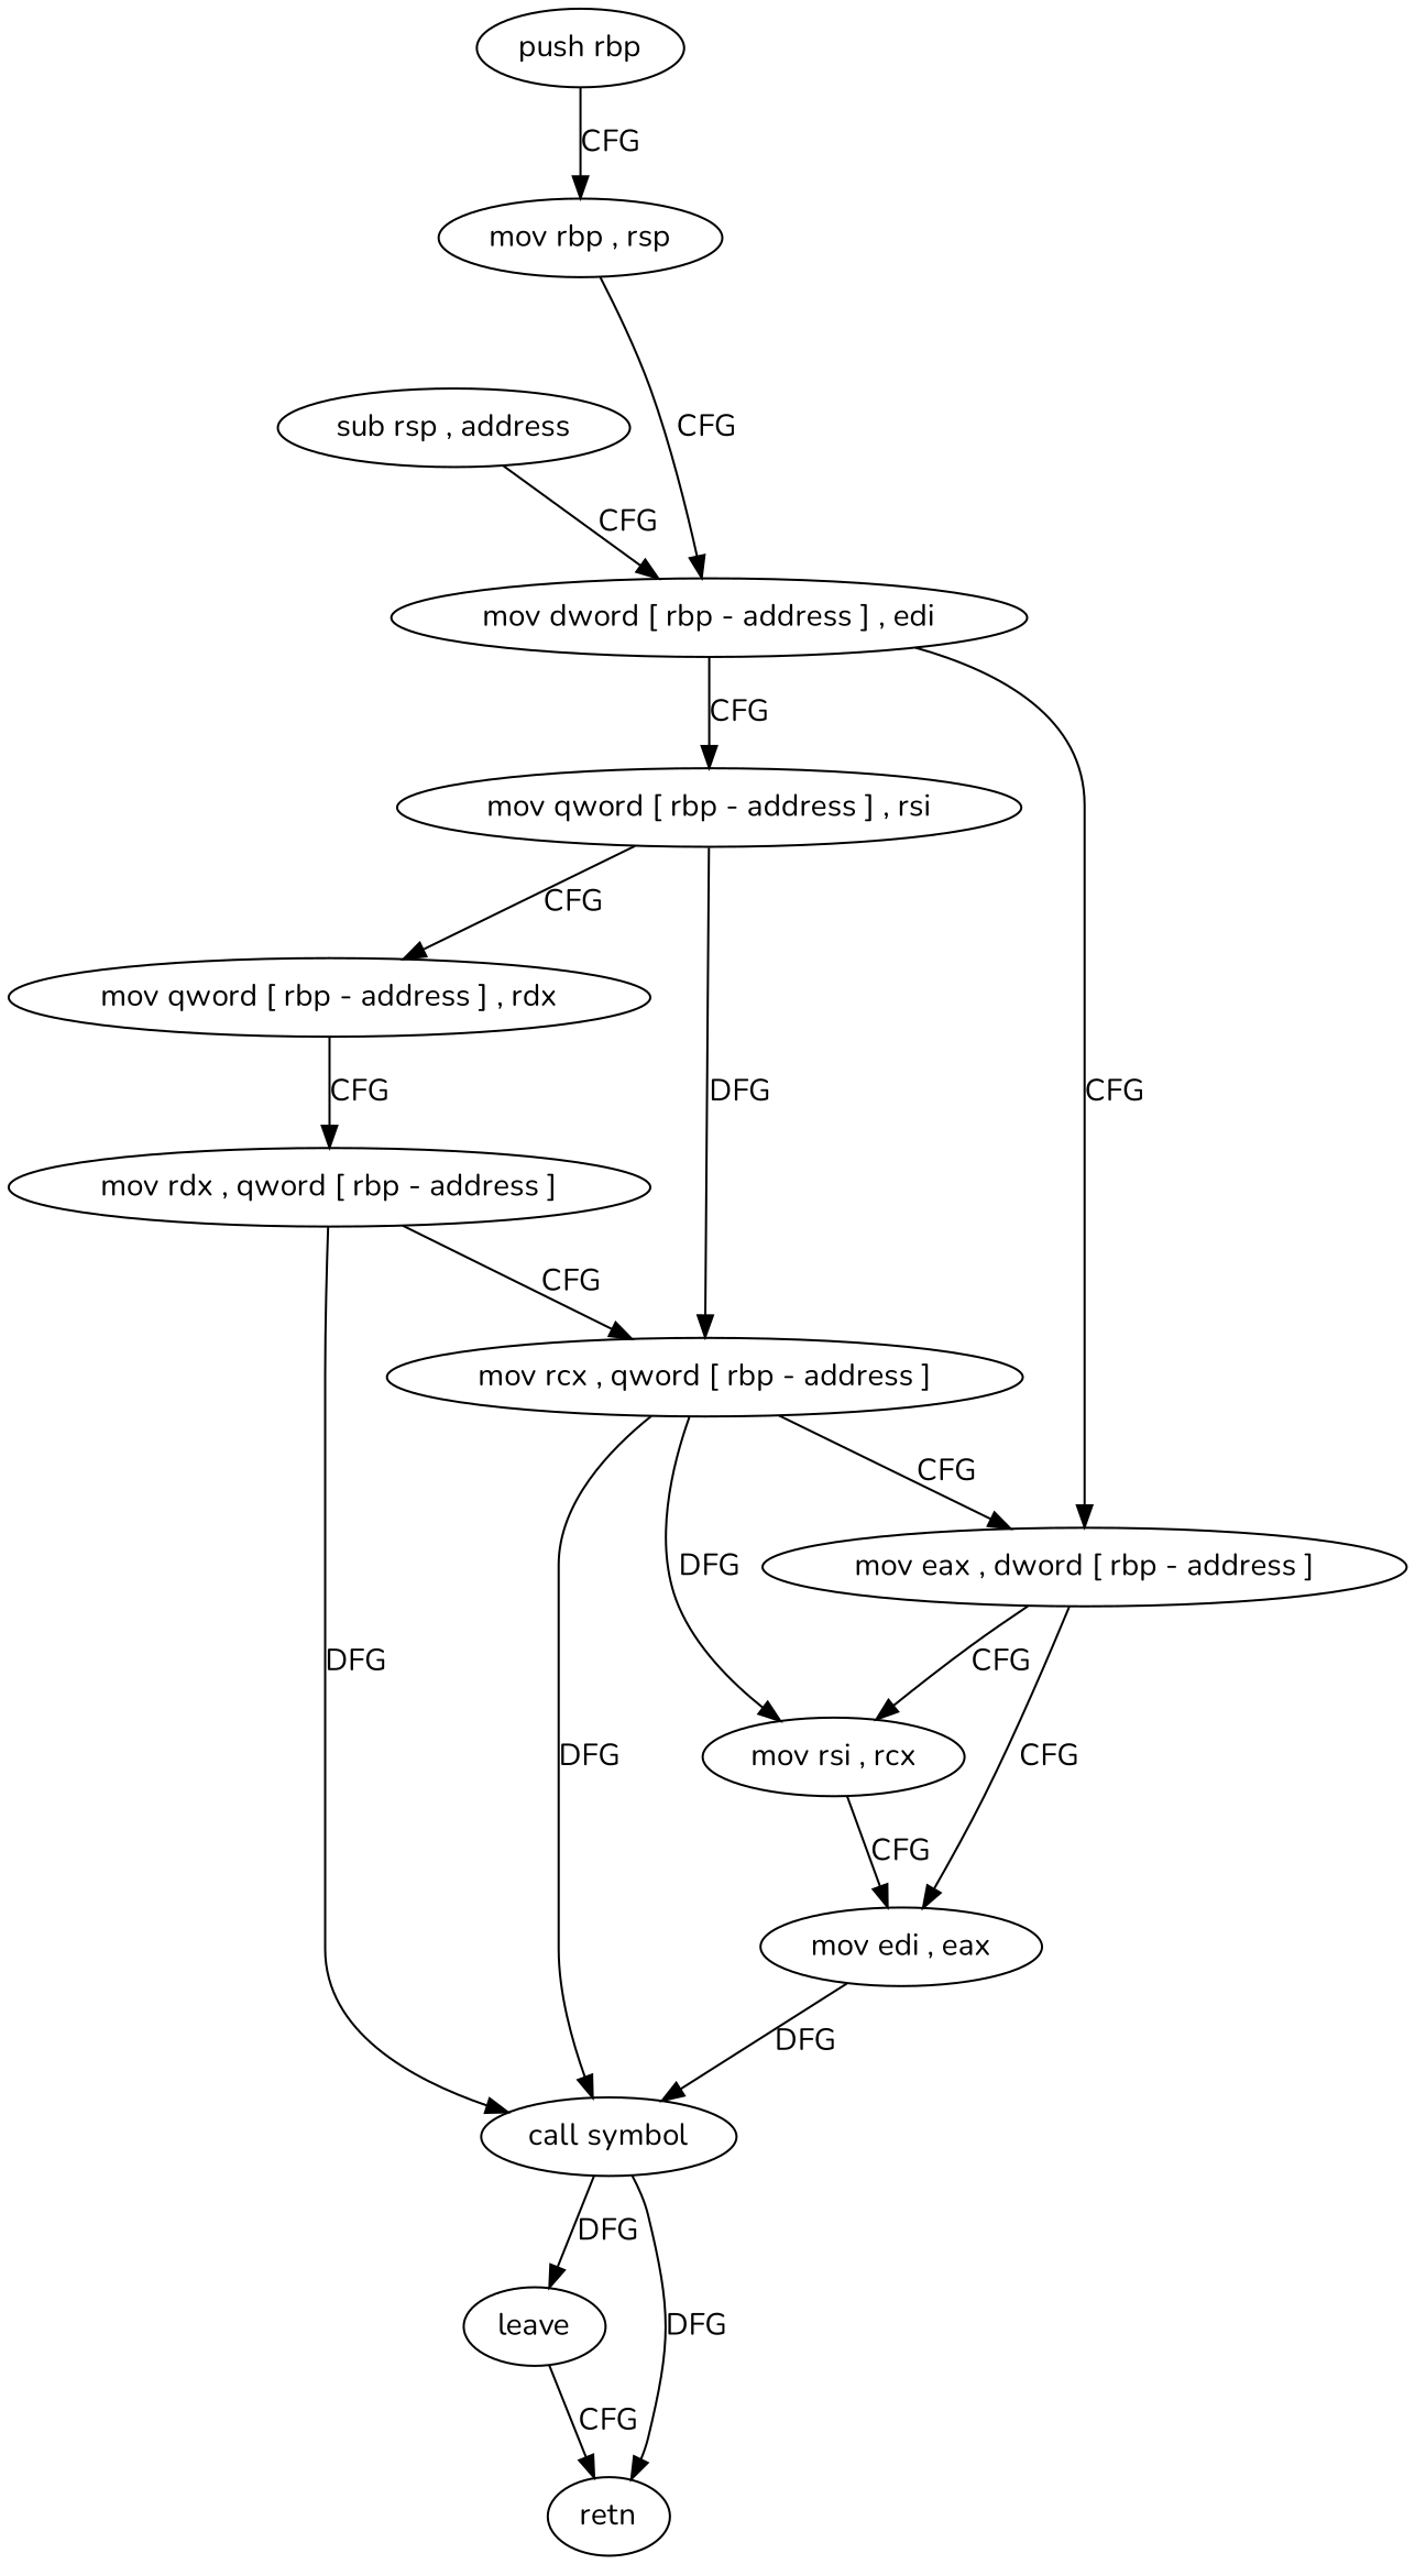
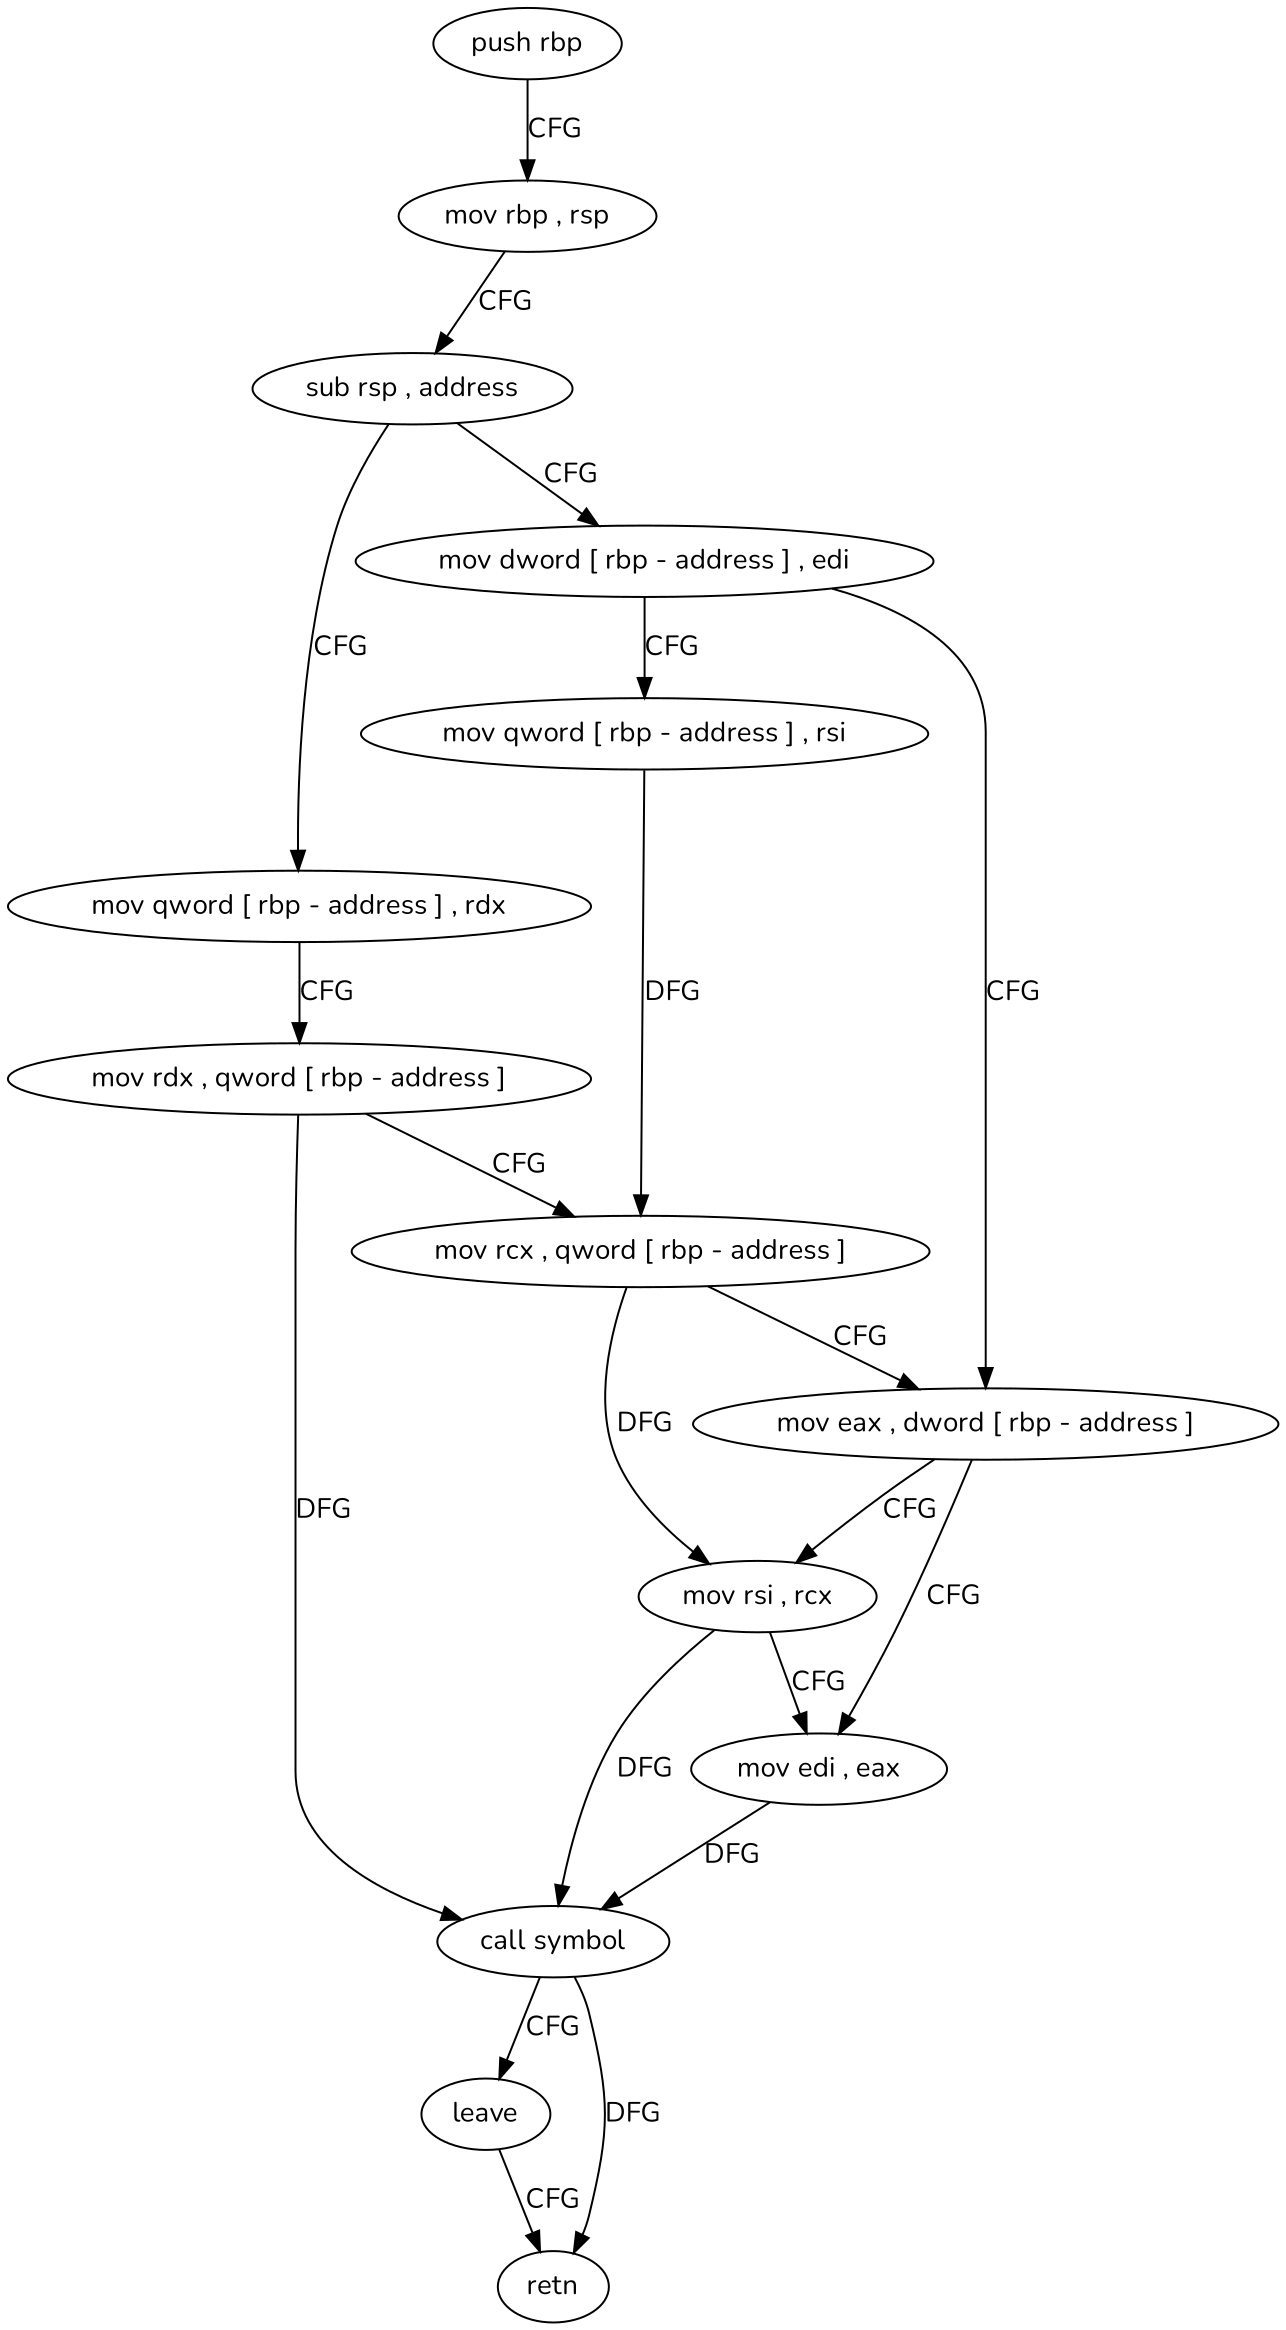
  digraph {
    fontname=Nunito
    node [fontname=Nunito]
    edge [fontname=Nunito]
    n1 [label="push rbp"]
    n2 [label="mov rbp , rsp"]
    n3 [label="sub rsp , address"]
    n4 [label="mov dword [ rbp - address ] , edi"]
    n5 [label="mov qword [ rbp - address ] , rsi"]
    n6 [label="mov eax , dword [ rbp - address ]"]
    n7 [label="mov qword [ rbp - address ] , rdx"]
    n8 [label="mov rcx , qword [ rbp - address ]"]
    n9 [label="mov rsi , rcx"]
    n10 [label="mov edi , eax"]
    n11 [label="mov rdx , qword [ rbp - address ]"]
    n12 [label="call symbol"]
    n13 [label=leave]
    n14 [label=retn]
    n1 -> n2 [label=CFG]
-   n2 -> n4 [label=CFG]
+   n2 -> n3 [label=CFG]
    n3 -> n4 [label=CFG]
    n4 -> n5 [label=CFG]
    n4 -> n6 [label=CFG]
-   n5 -> n7 [label=CFG]
+   n3 -> n7 [label=CFG]
    n5 -> n8 [label=DFG]
    n6 -> n9 [label=CFG]
    n6 -> n10 [label=CFG]
    n7 -> n11 [label=CFG]
    n8 -> n6 [label=CFG]
    n8 -> n9 [label=DFG]
    n9 -> n10 [label=CFG]
-   n8 -> n12 [label=DFG]
+   n9 -> n12 [label=DFG]
    n10 -> n12 [label=DFG]
    n11 -> n8 [label=CFG]
    n11 -> n12 [label=DFG]
-   n12 -> n13 [label=DFG]
+   n12 -> n13 [label=CFG]
    n12 -> n14 [label=DFG]
    n13 -> n14 [label=CFG]
  }
